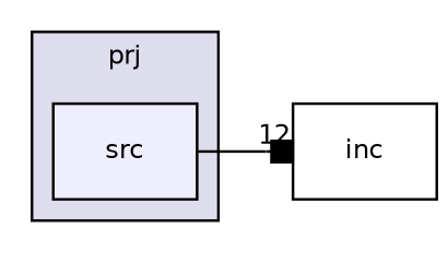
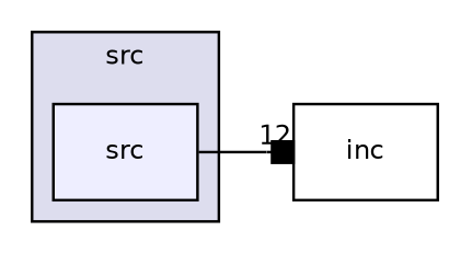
  digraph {
    compound=true
    rankdir=LR
    node [fontname=Helvetica fontsize=10 shape=box]
    n1 [fillcolor="#eeeeff" label=src pencolor=black style=filled]
    n2 [label=inc]
    subgraph cluster_1 {
      bgcolor="#ddddee"
      fontname=Helvetica
      fontsize=10
-     label=prj
+     label=src
      pencolor=black
      n1
    }
    n1 -> n2 [headlabel=12 labeldistance=1.5 labelfontname=Helvetica labelfontsize=10 arrowhead=box]
  }
